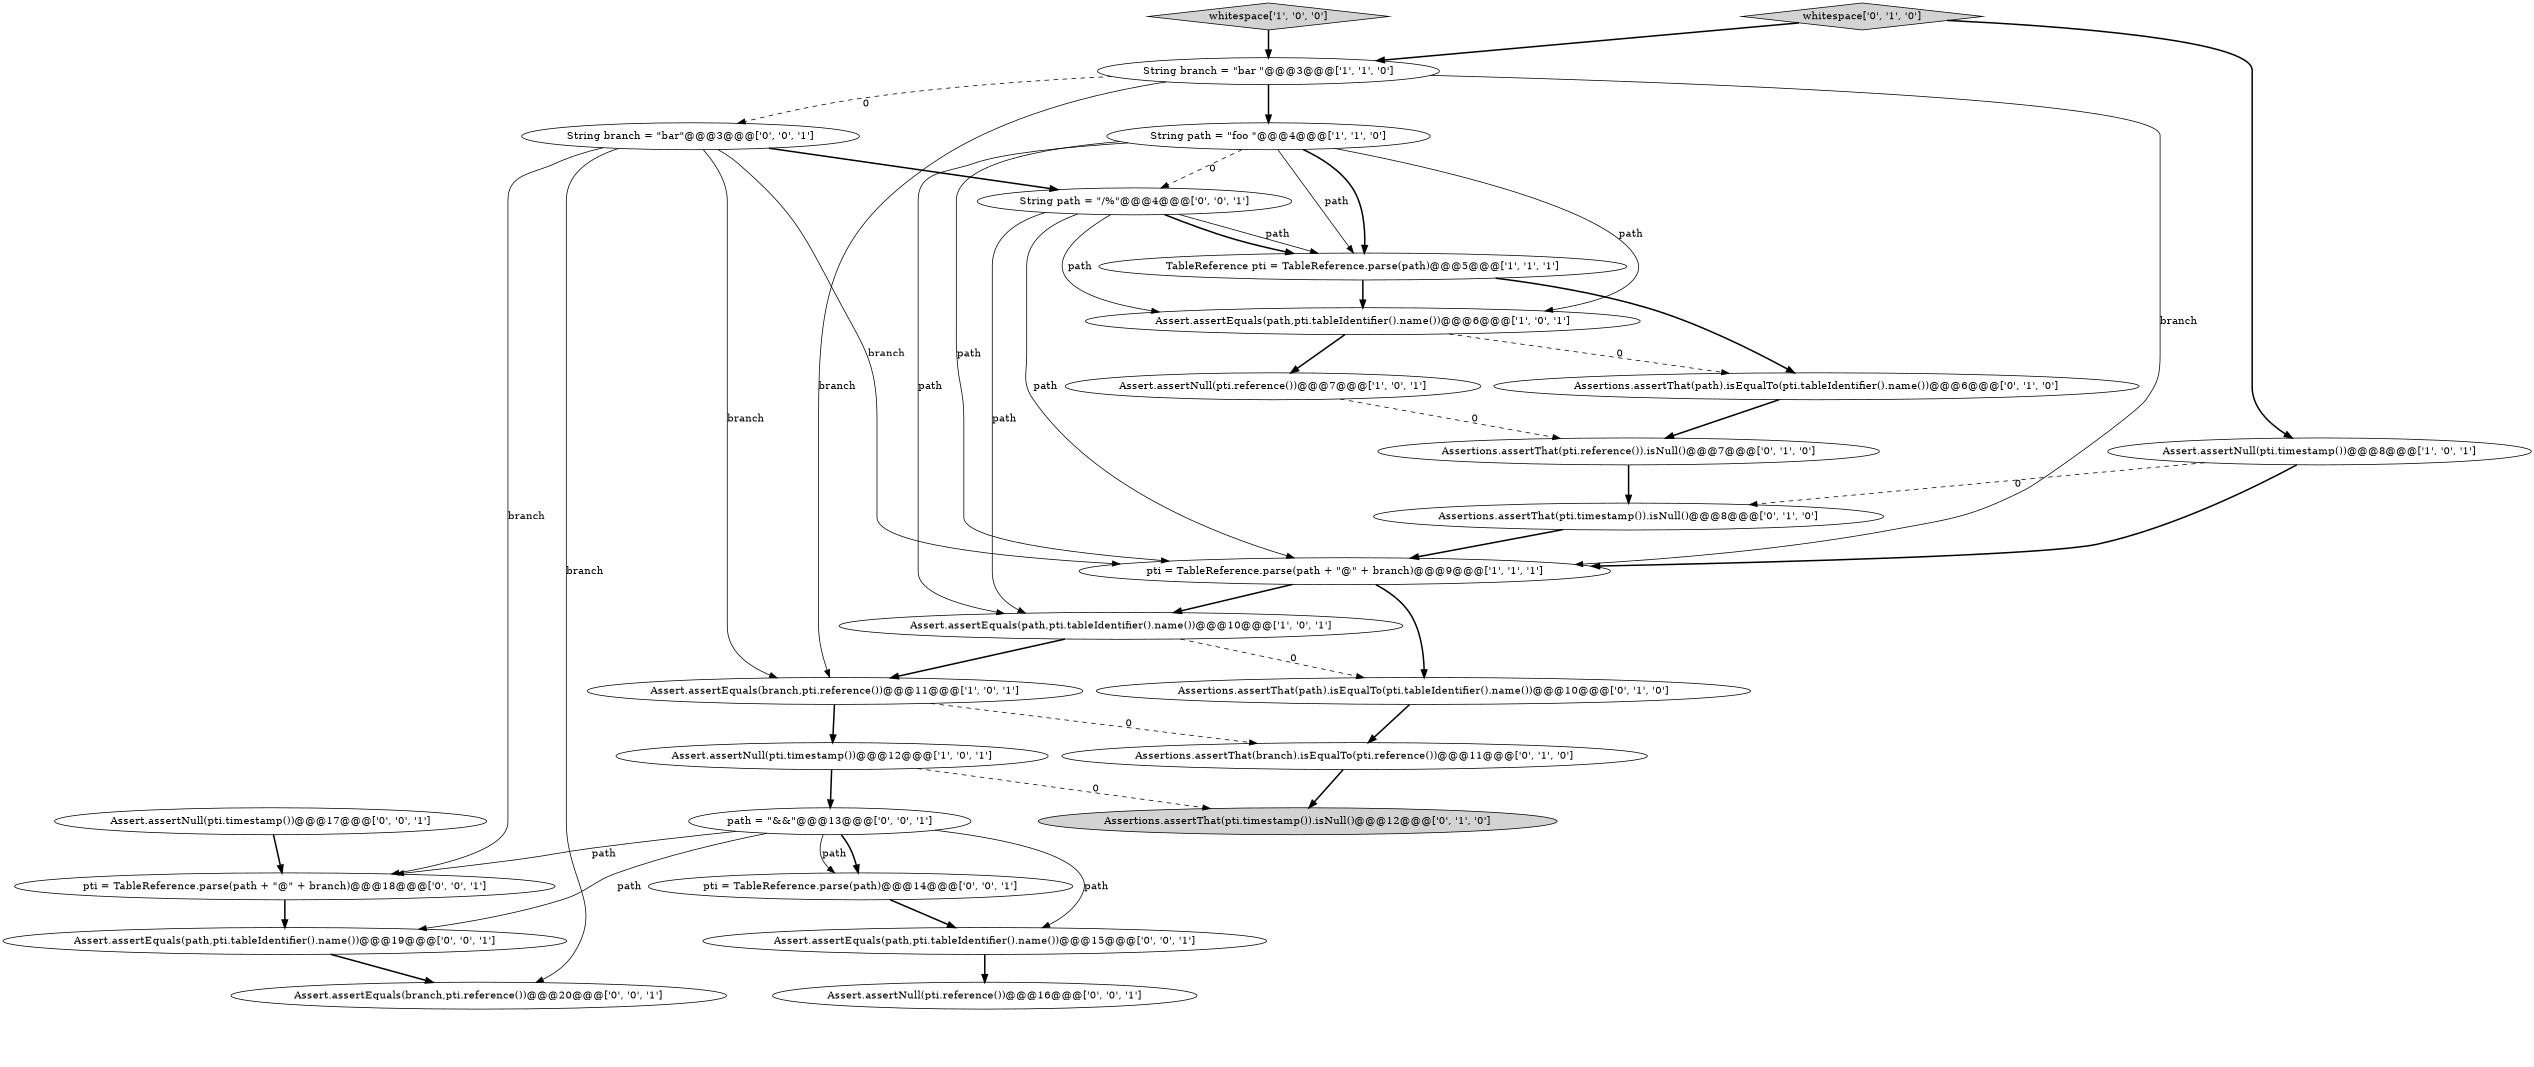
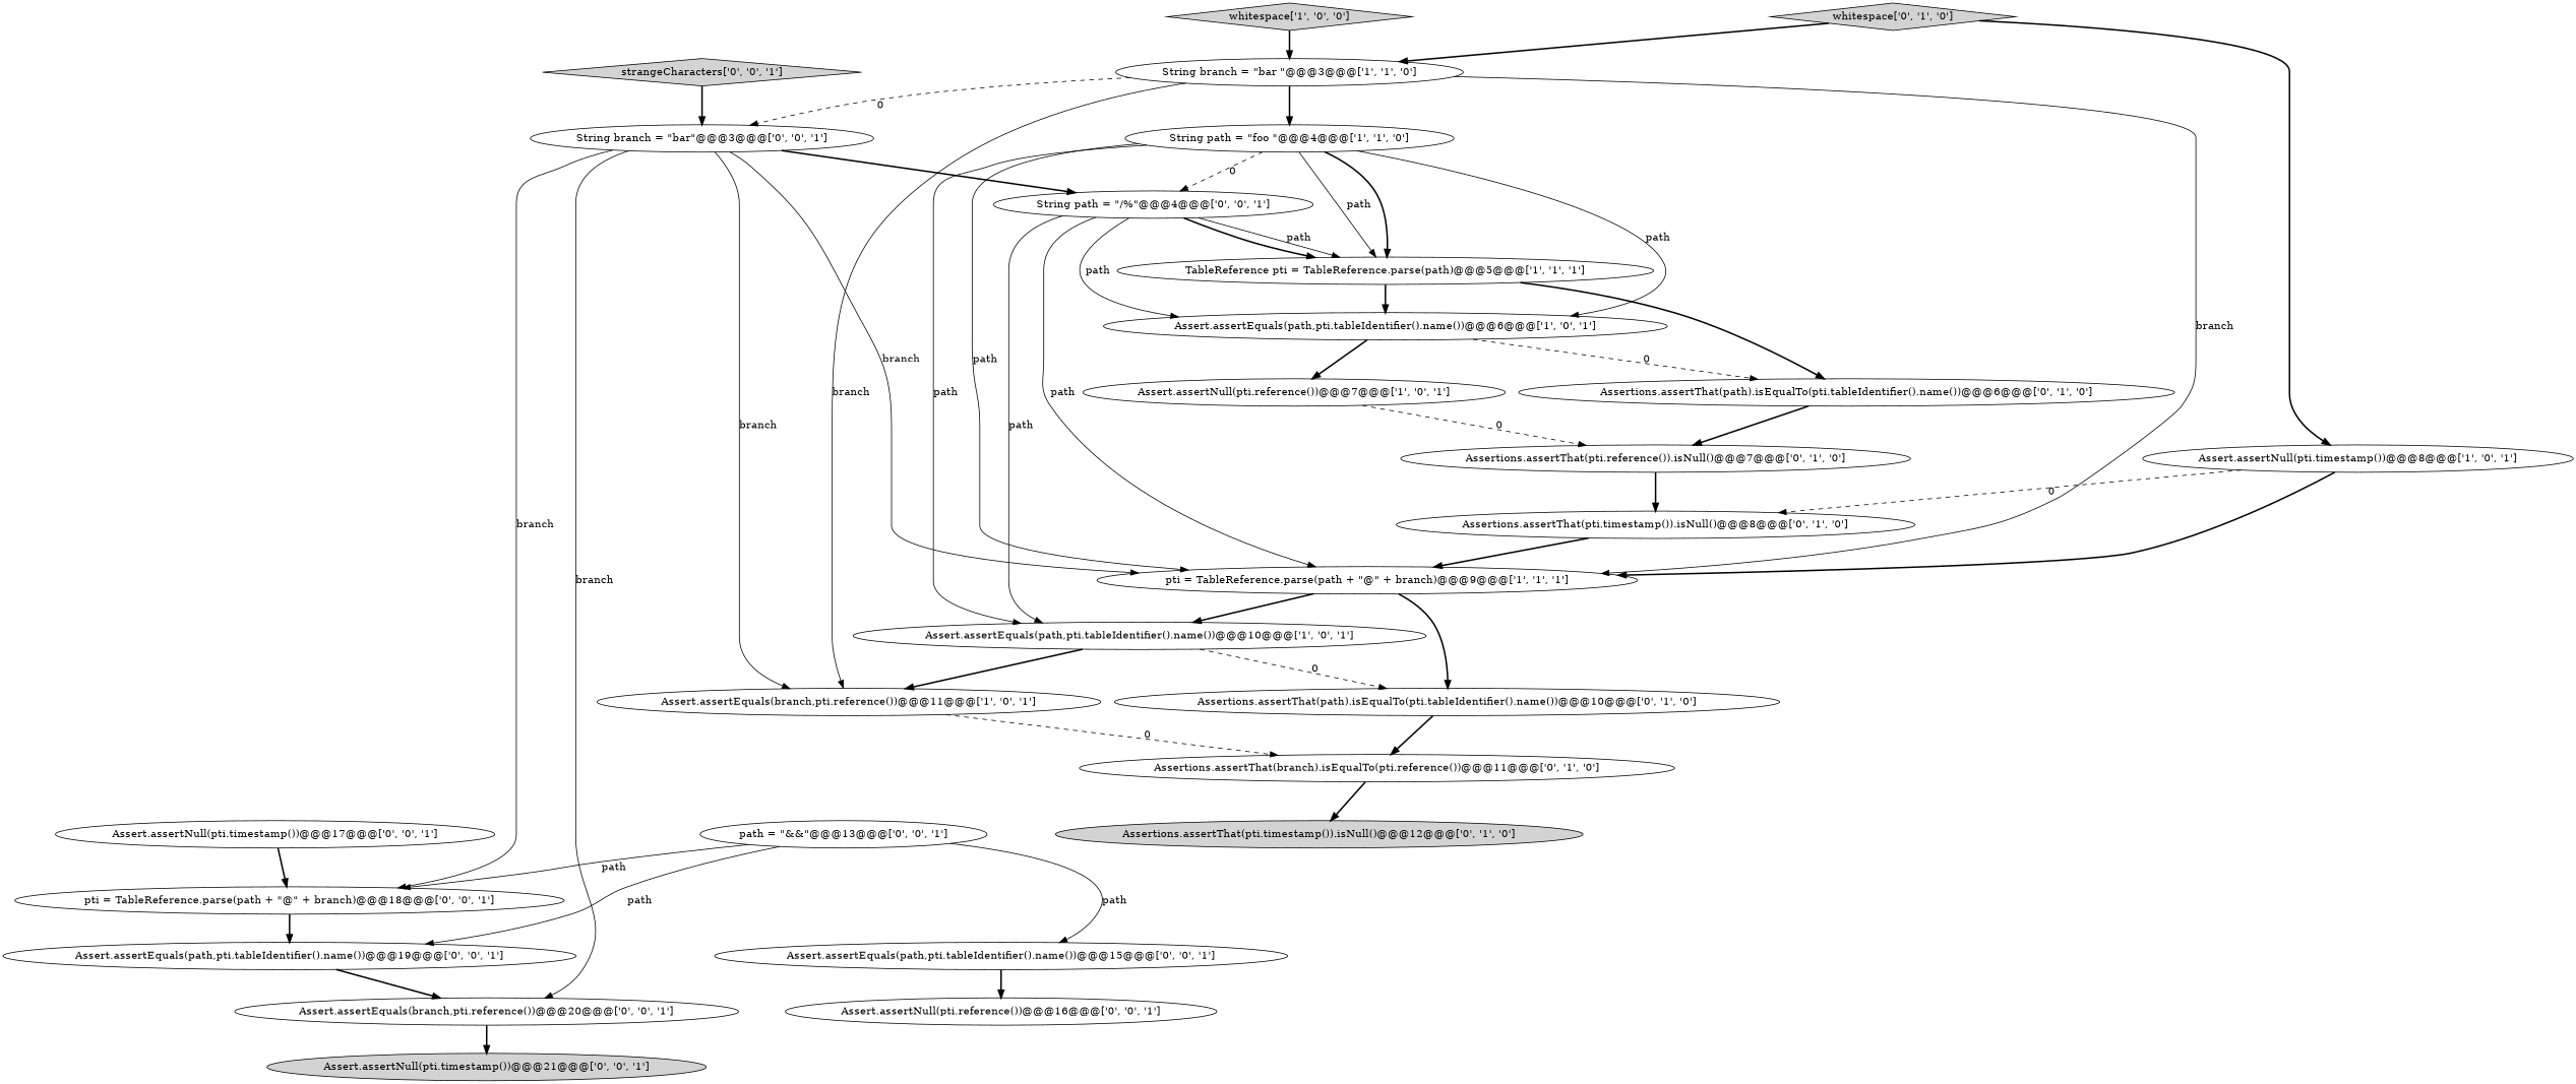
  digraph {
    node [fillcolor=white shape=ellipse style=filled]
    edge [style=bold]
    n1 [label="Assert.assertNull(pti.reference())@@@16@@@['0', '0', '1']"]
    n2 [label="Assert.assertNull(pti.timestamp())@@@17@@@['0', '0', '1']"]
    n3 [label="pti = TableReference.parse(path + \"@\" + branch)@@@18@@@['0', '0', '1']"]
+   n4 [fillcolor=lightgray label="Assert.assertNull(pti.timestamp())@@@21@@@['0', '0', '1']"]
    n5 [label="String path = \"/%\"@@@4@@@['0', '0', '1']"]
    n6 [label="Assert.assertEquals(path,pti.tableIdentifier().name())@@@6@@@['1', '0', '1']"]
    n7 [label="Assert.assertEquals(path,pti.tableIdentifier().name())@@@10@@@['1', '0', '1']"]
    n8 [label="TableReference pti = TableReference.parse(path)@@@5@@@['1', '1', '1']"]
    n9 [label="pti = TableReference.parse(path + \"@\" + branch)@@@9@@@['1', '1', '1']"]
    n10 [label="Assertions.assertThat(path).isEqualTo(pti.tableIdentifier().name())@@@6@@@['0', '1', '0']"]
    n11 [label="Assert.assertNull(pti.reference())@@@7@@@['1', '0', '1']"]
    n12 [label="Assert.assertEquals(branch,pti.reference())@@@11@@@['1', '0', '1']"]
    n13 [label="Assertions.assertThat(path).isEqualTo(pti.tableIdentifier().name())@@@10@@@['0', '1', '0']"]
    n14 [label="String branch = \"bar\"@@@3@@@['0', '0', '1']"]
    n15 [label="Assert.assertEquals(branch,pti.reference())@@@20@@@['0', '0', '1']"]
    n16 [label="Assert.assertEquals(path,pti.tableIdentifier().name())@@@19@@@['0', '0', '1']"]
    n17 [label="Assertions.assertThat(branch).isEqualTo(pti.reference())@@@11@@@['0', '1', '0']"]
-   n18 [label="Assert.assertNull(pti.timestamp())@@@12@@@['1', '0', '1']"]
    n19 [label="String branch = \"bar \"@@@3@@@['1', '1', '0']"]
    n20 [label="String path = \"foo \"@@@4@@@['1', '1', '0']"]
    n21 [label="Assert.assertNull(pti.timestamp())@@@8@@@['1', '0', '1']"]
    n22 [label="Assertions.assertThat(pti.timestamp()).isNull()@@@8@@@['0', '1', '0']"]
    n23 [label="Assert.assertEquals(path,pti.tableIdentifier().name())@@@15@@@['0', '0', '1']"]
    n24 [label="Assertions.assertThat(pti.reference()).isNull()@@@7@@@['0', '1', '0']"]
    n25 [fillcolor=lightgray label="Assertions.assertThat(pti.timestamp()).isNull()@@@12@@@['0', '1', '0']"]
    n26 [label="path = \"&&\"@@@13@@@['0', '0', '1']"]
-   n27 [label="pti = TableReference.parse(path)@@@14@@@['0', '0', '1']"]
+   n28 [fillcolor=lightgray label="strangeCharacters['0', '0', '1']" shape=diamond]
    n29 [fillcolor=lightgray label="whitespace['1', '0', '0']" shape=diamond]
    n30 [fillcolor=lightgray label="whitespace['0', '1', '0']" shape=diamond]
    n2 -> n3
    n3 -> n16
    n5 -> n6 [label=path style=solid]
    n5 -> n7 [label=path style=solid]
    n5 -> n8
    n5 -> n8 [label=path style=solid]
    n5 -> n9 [label=path style=solid]
    n6 -> n10 [label=0 style=dashed]
    n6 -> n11
    n7 -> n12
    n7 -> n13 [label=0 style=dashed]
    n8 -> n6
    n8 -> n10
    n9 -> n7
    n9 -> n13
    n10 -> n24
    n11 -> n24 [label=0 style=dashed]
    n12 -> n17 [label=0 style=dashed]
-   n12 -> n18
    n13 -> n17
    n14 -> n3 [label=branch style=solid]
    n14 -> n5
    n14 -> n9 [label=branch style=solid]
    n14 -> n12 [label=branch style=solid]
    n14 -> n15 [label=branch style=solid]
+   n15 -> n4
    n16 -> n15
    n17 -> n25
-   n18 -> n25 [label=0 style=dashed]
-   n18 -> n26
    n19 -> n9 [label=branch style=solid]
    n19 -> n12 [label=branch style=solid]
    n19 -> n14 [label=0 style=dashed]
    n19 -> n20
    n20 -> n5 [label=0 style=dashed]
    n20 -> n6 [label=path style=solid]
    n20 -> n7 [label=path style=solid]
    n20 -> n8 [label=path style=solid]
    n20 -> n8
    n20 -> n9 [label=path style=solid]
    n21 -> n9
    n21 -> n22 [label=0 style=dashed]
    n22 -> n9
    n23 -> n1
    n24 -> n22
    n26 -> n3 [label=path style=solid]
    n26 -> n16 [label=path style=solid]
    n26 -> n23 [label=path style=solid]
-   n26 -> n27
-   n26 -> n27 [label=path style=solid]
-   n27 -> n23
+   n28 -> n14
    n29 -> n19
    n30 -> n19
    n30 -> n21
  }
